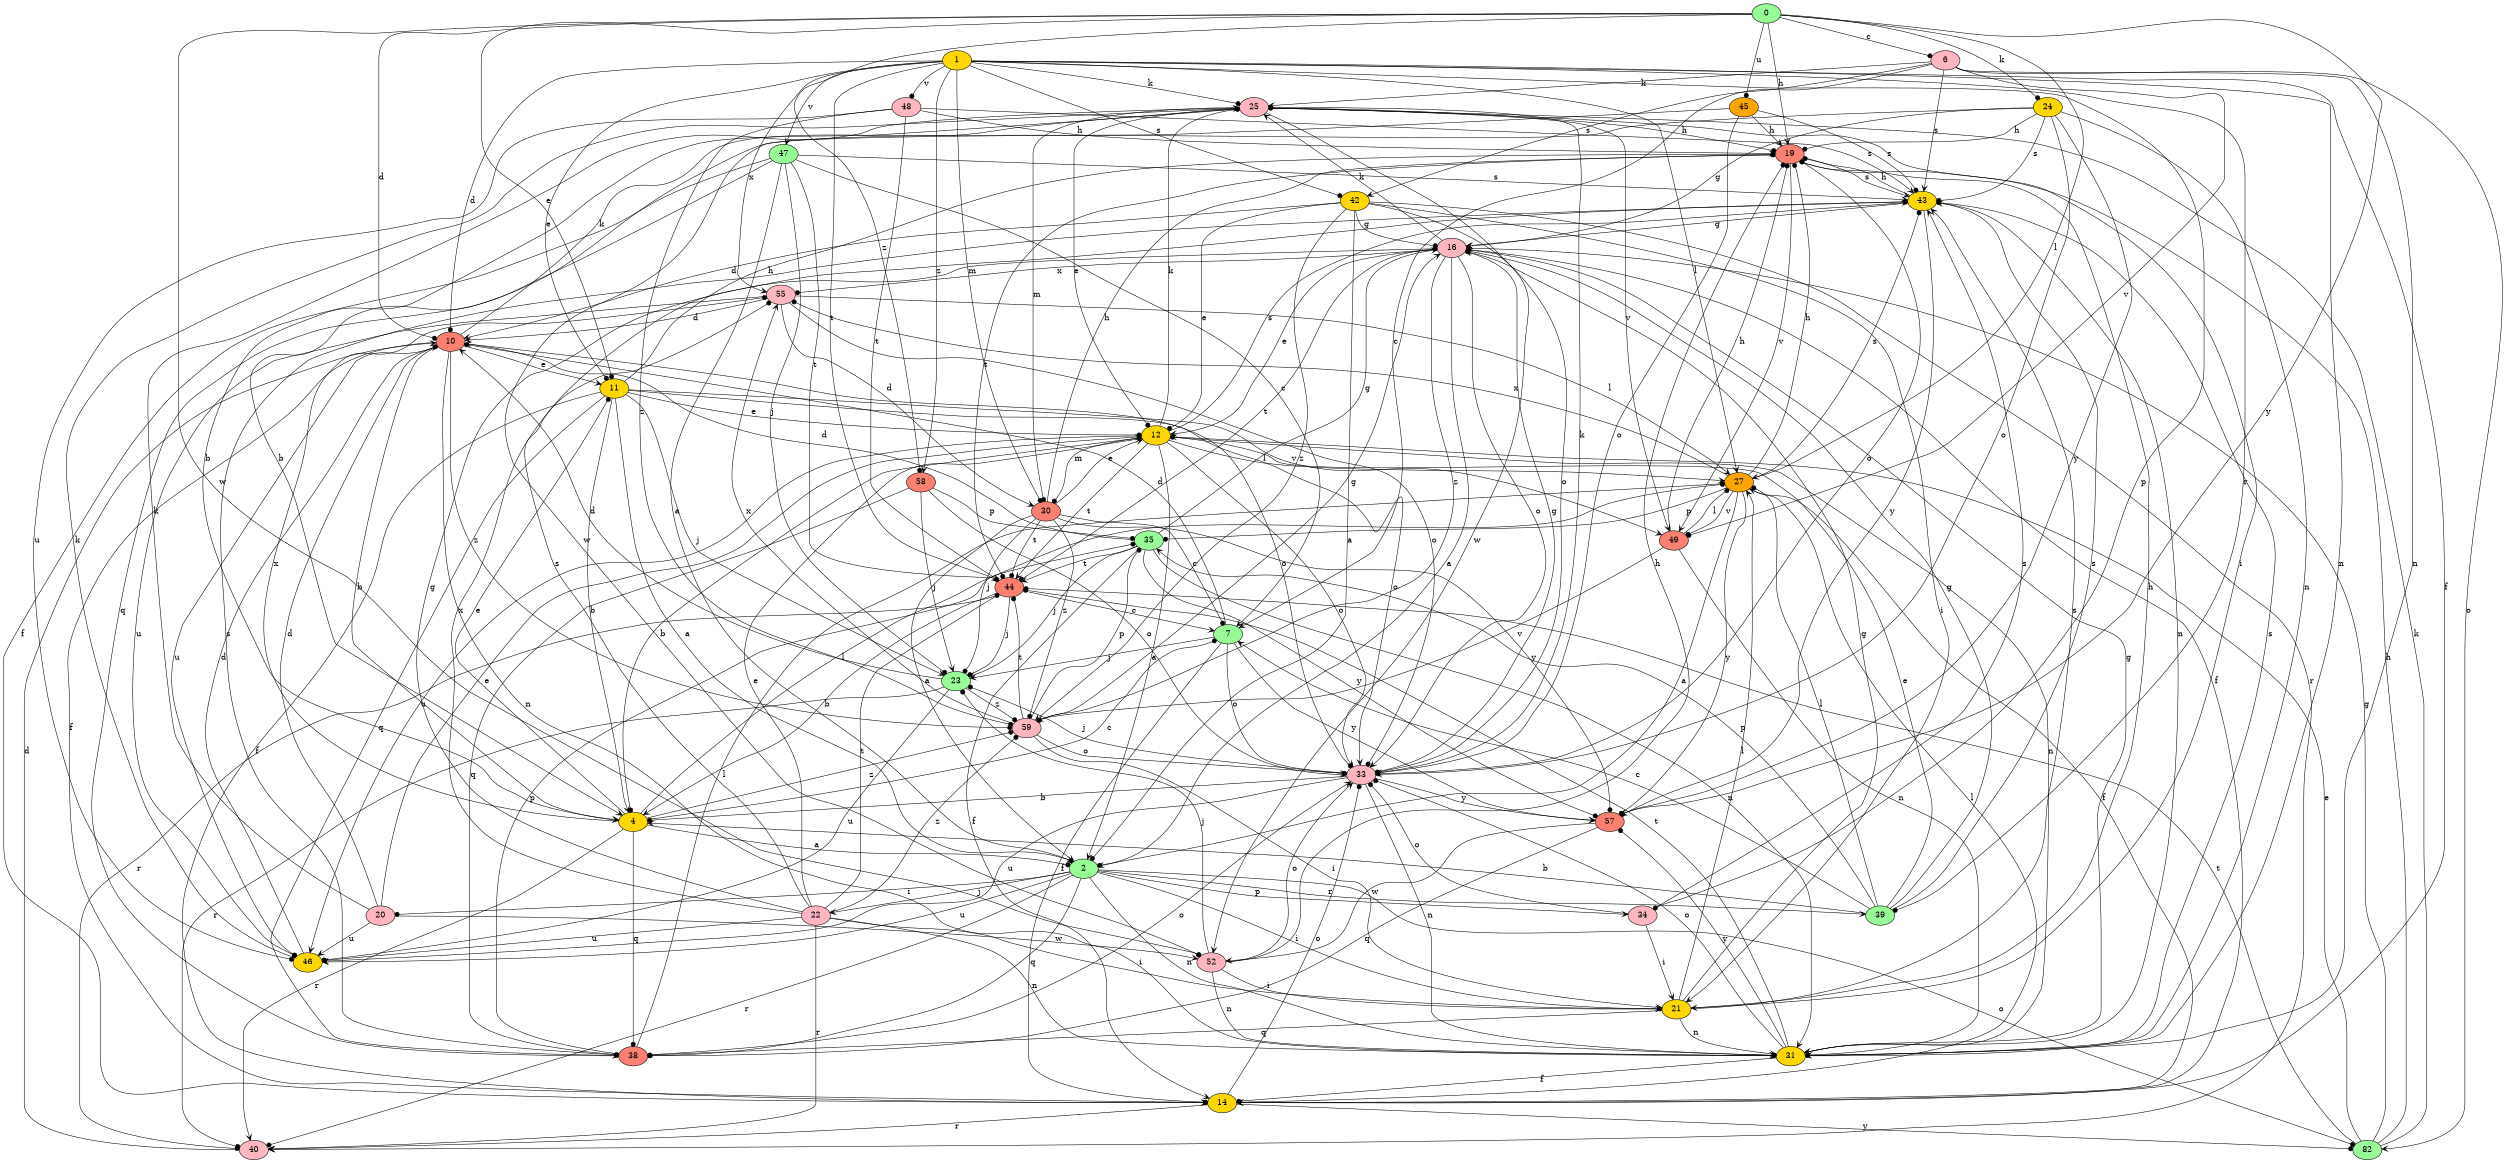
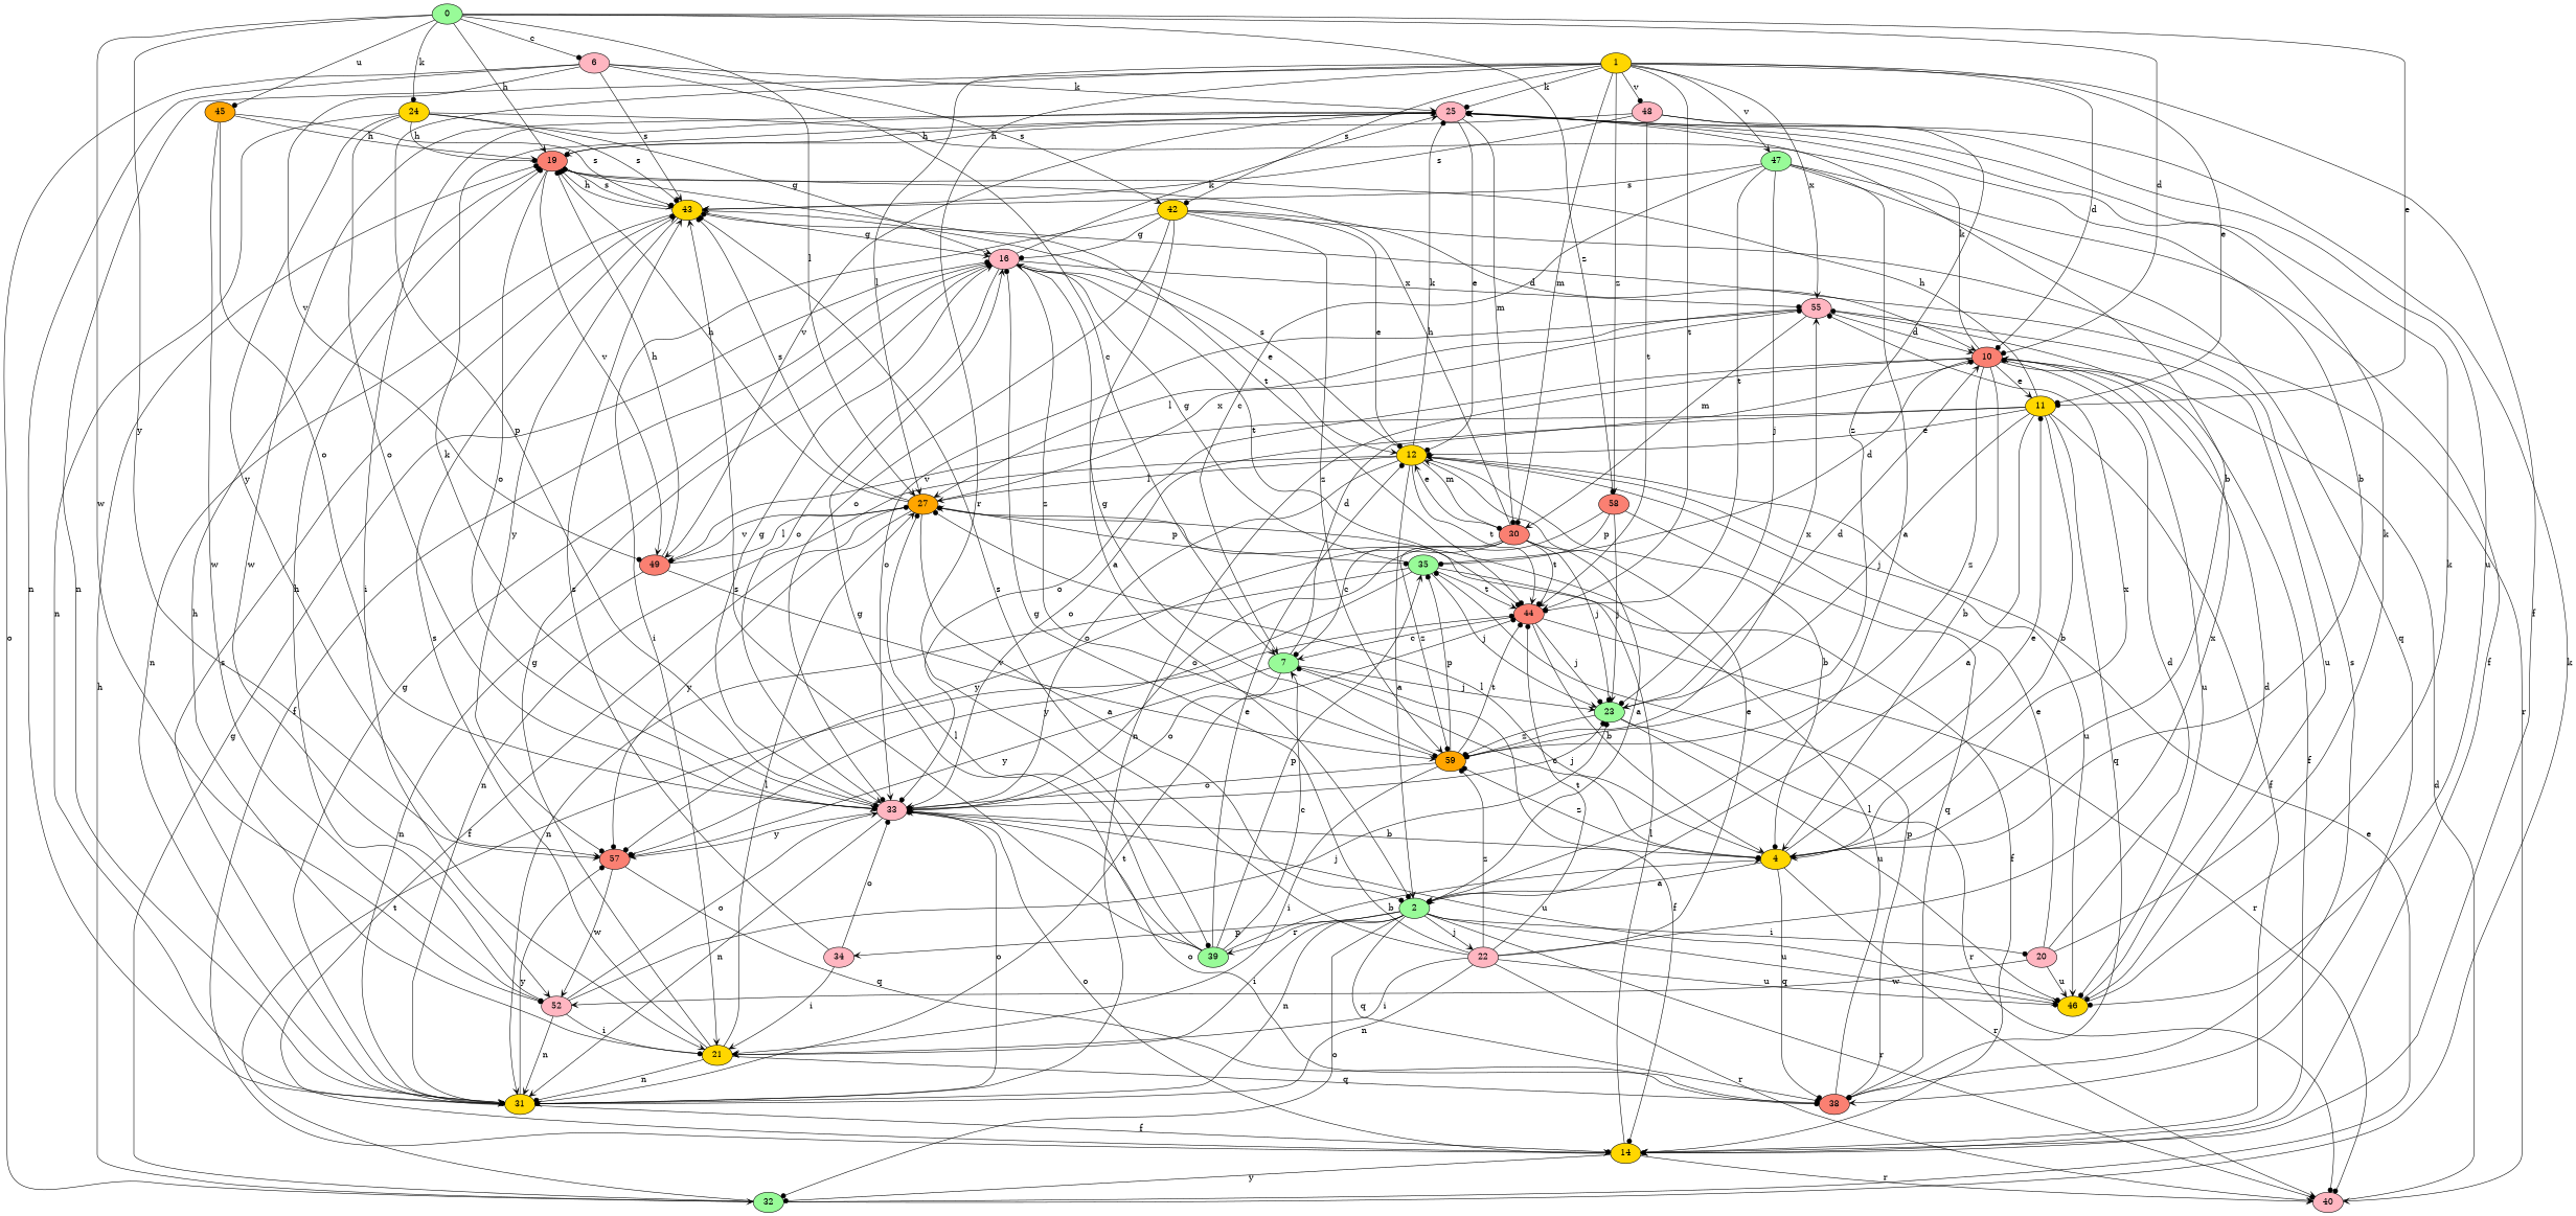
  strict digraph {
    node [fillcolor=lightpink style=filled]
    edge [arrowhead=dot]
    0 [fillcolor=palegreen]
    6
    10 [fillcolor=salmon]
    11 [fillcolor=gold]
    19 [fillcolor=salmon]
    24 [fillcolor=gold]
    27 [fillcolor=orange]
    45 [fillcolor=orange]
    52
    57 [fillcolor=salmon]
    58 [fillcolor=salmon]
    25
    31 [fillcolor=gold]
    42 [fillcolor=gold]
-   32 [fillcolor=palegreen label=82]
+   32 [fillcolor=palegreen]
    7 [fillcolor=palegreen]
    43 [fillcolor=gold]
    49 [fillcolor=salmon]
    14 [fillcolor=gold]
    46 [fillcolor=gold]
    4 [fillcolor=gold]
-   59
+   59 [fillcolor=orange]
    33
    2 [fillcolor=palegreen]
    38 [fillcolor=salmon]
    23 [fillcolor=palegreen]
    12 [fillcolor=gold]
    44 [fillcolor=salmon]
    16
    55
    35 [fillcolor=palegreen]
    21 [fillcolor=gold]
    1 [fillcolor=gold]
    30 [fillcolor=salmon]
    34
    39 [fillcolor=palegreen]
    47 [fillcolor=palegreen]
    48
    40
    20
    22
    0 -> 6 [label=c]
    0 -> 10 [label=d]
    0 -> 11 [label=e]
    0 -> 19 [arrowhead=vee label=h]
    0 -> 24 [label=k]
    0 -> 27 [arrowhead=vee label=l]
    0 -> 45 [label=u]
    0 -> 52 [label=w]
    0 -> 57 [arrowhead=vee label=y]
    0 -> 58 [label=z]
    6 -> 25 [arrowhead=vee label=k]
    6 -> 31 [label=n]
    6 -> 42 [arrowhead=vee label=s]
    6 -> 32 [arrowhead=vee label=o]
    6 -> 7 [arrowhead=vee label=c]
    6 -> 43 [arrowhead=vee label=s]
    6 -> 49 [label=v]
    10 -> 11 [arrowhead=vee label=e]
    10 -> 25 [label=k]
    10 -> 31 [label=n]
    10 -> 14 [arrowhead=vee label=f]
    10 -> 46 [label=u]
    10 -> 4 [arrowhead=vee label=b]
    10 -> 59 [label=z]
    10 -> 33 [label=o]
    11 -> 19 [label=h]
    11 -> 49 [arrowhead=vee label=v]
    11 -> 14 [arrowhead=vee label=f]
    11 -> 4 [arrowhead=vee label=b]
    11 -> 33 [arrowhead=vee label=o]
    11 -> 2 [arrowhead=vee label=a]
    11 -> 38 [label=q]
    11 -> 23 [arrowhead=vee label=j]
    11 -> 12 [label=e]
    19 -> 43 [arrowhead=vee label=s]
    19 -> 49 [arrowhead=vee label=v]
    19 -> 33 [label=o]
    19 -> 44 [label=t]
    24 -> 19 [label=h]
    24 -> 57 [arrowhead=vee label=y]
    24 -> 31 [arrowhead=vee label=n]
    24 -> 43 [label=s]
    24 -> 4 [arrowhead=vee label=b]
    24 -> 33 [arrowhead=vee label=o]
    24 -> 16 [arrowhead=vee label=g]
    27 -> 19 [label=h]
    27 -> 57 [label=y]
    27 -> 43 [label=s]
    27 -> 49 [label=v]
    27 -> 14 [arrowhead=vee label=f]
    27 -> 2 [label=a]
    27 -> 55 [label=x]
    27 -> 35 [label=p]
    45 -> 19 [arrowhead=vee label=h]
    45 -> 52 [label=w]
    45 -> 43 [label=s]
    45 -> 33 [arrowhead=vee label=o]
    52 -> 19 [label=h]
    52 -> 31 [arrowhead=vee label=n]
    52 -> 33 [arrowhead=vee label=o]
    52 -> 23 [label=j]
    52 -> 21 [label=i]
    57 -> 52 [arrowhead=vee label=w]
    57 -> 38 [label=q]
    58 -> 33 [arrowhead=vee label=o]
    58 -> 38 [label=q]
    58 -> 23 [arrowhead=vee label=j]
    58 -> 35 [label=p]
    25 -> 19 [label=h]
    25 -> 52 [arrowhead=vee label=w]
    25 -> 49 [arrowhead=vee label=v]
    25 -> 4 [arrowhead=vee label=b]
    25 -> 12 [label=e]
    25 -> 21 [arrowhead=vee label=i]
    25 -> 30 [label=m]
    31 -> 57 [label=y]
    31 -> 43 [label=s]
    31 -> 14 [label=f]
    31 -> 33 [label=o]
    31 -> 44 [label=t]
    31 -> 16 [label=g]
    42 -> 10 [arrowhead=vee label=d]
    42 -> 59 [arrowhead=vee label=z]
    42 -> 33 [label=o]
    42 -> 2 [label=a]
    42 -> 12 [label=e]
    42 -> 16 [label=g]
    42 -> 21 [arrowhead=vee label=i]
    42 -> 40 [arrowhead=vee label=r]
    32 -> 19 [label=h]
    32 -> 25 [label=k]
    32 -> 12 [arrowhead=vee label=e]
    32 -> 44 [label=t]
    32 -> 16 [label=g]
    7 -> 10 [label=d]
    7 -> 57 [arrowhead=vee label=y]
    7 -> 14 [label=f]
    7 -> 33 [arrowhead=vee label=o]
    7 -> 23 [arrowhead=vee label=j]
    43 -> 19 [label=h]
    43 -> 57 [label=y]
    43 -> 31 [arrowhead=vee label=n]
    43 -> 16 [arrowhead=vee label=g]
    49 -> 19 [label=h]
    49 -> 27 [label=l]
    49 -> 31 [label=n]
    49 -> 59 [arrowhead=vee label=v]
    14 -> 27 [arrowhead=vee label=l]
    14 -> 32 [label=y]
    14 -> 33 [label=o]
    14 -> 40 [arrowhead=vee label=r]
    46 -> 10 [arrowhead=vee label=d]
    46 -> 25 [arrowhead=vee label=k]
    4 -> 11 [label=e]
    4 -> 27 [label=l]
    4 -> 7 [label=c]
    4 -> 59 [label=z]
    4 -> 2 [label=a]
    4 -> 38 [label=q]
    4 -> 55 [label=x]
    4 -> 40 [arrowhead=vee label=r]
    59 -> 33 [label=o]
    59 -> 44 [label=t]
    59 -> 16 [arrowhead=vee label=g]
    59 -> 55 [arrowhead=vee label=x]
    59 -> 35 [label=p]
    59 -> 21 [arrowhead=vee label=i]
    33 -> 57 [arrowhead=vee label=y]
    33 -> 25 [label=k]
    33 -> 31 [arrowhead=vee label=n]
    33 -> 46 [arrowhead=vee label=u]
    33 -> 4 [label=b]
    33 -> 23 [label=j]
    33 -> 16 [arrowhead=vee label=g]
    2 -> 31 [label=n]
    2 -> 32 [label=o]
    2 -> 46 [arrowhead=vee label=u]
    2 -> 38 [label=q]
    2 -> 21 [arrowhead=vee label=i]
    2 -> 34 [arrowhead=vee label=p]
    2 -> 39 [arrowhead=vee label=r]
    2 -> 40 [label=r]
    2 -> 20 [label=i]
    2 -> 22 [arrowhead=vee label=j]
    38 -> 27 [label=l]
    38 -> 43 [label=s]
    38 -> 33 [arrowhead=vee label=o]
    38 -> 35 [label=p]
    23 -> 10 [arrowhead=vee label=d]
    23 -> 46 [label=u]
    23 -> 59 [label=z]
    23 -> 40 [label=r]
    12 -> 27 [arrowhead=vee label=l]
    12 -> 25 [label=k]
    12 -> 31 [arrowhead=vee label=n]
    12 -> 43 [arrowhead=vee label=s]
    12 -> 46 [arrowhead=vee label=u]
    12 -> 4 [label=b]
    12 -> 33 [arrowhead=vee label=o]
    12 -> 2 [arrowhead=vee label=a]
    12 -> 44 [arrowhead=vee label=t]
    12 -> 30 [label=m]
    44 -> 7 [arrowhead=vee label=c]
    44 -> 4 [arrowhead=vee label=b]
    44 -> 23 [label=j]
    44 -> 40 [label=r]
    16 -> 25 [arrowhead=vee label=k]
    16 -> 14 [arrowhead=vee label=f]
    16 -> 59 [label=z]
    16 -> 33 [arrowhead=vee label=o]
-   16 -> 2 [arrowhead=vee label=a]
    16 -> 12 [arrowhead=vee label=e]
    16 -> 44 [label=t]
    16 -> 55 [label=x]
    55 -> 10 [arrowhead=vee label=d]
    55 -> 27 [arrowhead=vee label=l]
    55 -> 46 [label=u]
-   55 -> 33 [label=o]
-   55 -> 30 [arrowhead=vee label=d]
+   55 -> 33 [arrowhead=vee label=o]
+   55 -> 30 [arrowhead=vee label=m]
    35 -> 10 [arrowhead=vee label=d]
    35 -> 57 [label=y]
    35 -> 31 [arrowhead=vee label=n]
    35 -> 14 [arrowhead=vee label=f]
    35 -> 23 [arrowhead=vee label=j]
    35 -> 44 [arrowhead=vee label=t]
    35 -> 16 [arrowhead=vee label=g]
    21 -> 19 [label=h]
    21 -> 27 [arrowhead=vee label=l]
-   21 -> 31 [arrowhead=vee label=n]
+   21 -> 31 [label=n]
    21 -> 43 [arrowhead=vee label=s]
    21 -> 38 [label=q]
    21 -> 16 [label=g]
    1 -> 10 [label=d]
    1 -> 11 [label=e]
    1 -> 27 [arrowhead=vee label=l]
    1 -> 58 [arrowhead=vee label=z]
    1 -> 25 [label=k]
    1 -> 31 [arrowhead=vee label=n]
    1 -> 42 [label=s]
    1 -> 14 [arrowhead=vee label=f]
    1 -> 44 [arrowhead=vee label=t]
    1 -> 55 [arrowhead=vee label=x]
    1 -> 30 [label=m]
-   1 -> 34 [label=p]
+   1 -> 33 [label=p]
    1 -> 39 [label=r]
    1 -> 47 [arrowhead=vee label=v]
    1 -> 48 [label=v]
    30 -> 19 [label=h]
    30 -> 57 [label=y]
    30 -> 7 [label=c]
    30 -> 59 [label=z]
    30 -> 2 [arrowhead=vee label=a]
    30 -> 23 [label=j]
    30 -> 12 [arrowhead=vee label=e]
    30 -> 44 [label=t]
    34 -> 43 [arrowhead=vee label=s]
    34 -> 33 [label=o]
    34 -> 21 [arrowhead=vee label=i]
    39 -> 27 [label=l]
    39 -> 7 [arrowhead=vee label=c]
    39 -> 43 [arrowhead=vee label=s]
    39 -> 4 [arrowhead=vee label=b]
    39 -> 12 [label=e]
    39 -> 16 [arrowhead=vee label=g]
    39 -> 35 [arrowhead=vee label=p]
    47 -> 7 [arrowhead=vee label=c]
    47 -> 43 [arrowhead=vee label=s]
    47 -> 14 [label=f]
    47 -> 2 [label=a]
    47 -> 38 [arrowhead=vee label=q]
    47 -> 23 [label=j]
    47 -> 44 [label=t]
    48 -> 19 [arrowhead=vee label=h]
    48 -> 43 [arrowhead=vee label=s]
    48 -> 46 [label=u]
    48 -> 59 [label=z]
    48 -> 44 [arrowhead=vee label=t]
    40 -> 10 [arrowhead=vee label=d]
    20 -> 10 [label=d]
    20 -> 52 [arrowhead=vee label=w]
    20 -> 25 [arrowhead=vee label=k]
    20 -> 46 [arrowhead=vee label=u]
    20 -> 12 [arrowhead=vee label=e]
    22 -> 31 [arrowhead=vee label=n]
    22 -> 43 [label=s]
    22 -> 46 [label=u]
    22 -> 59 [label=z]
    22 -> 12 [arrowhead=vee label=e]
    22 -> 44 [label=t]
    22 -> 16 [label=g]
    22 -> 55 [label=x]
    22 -> 21 [arrowhead=vee label=i]
    22 -> 40 [arrowhead=vee label=r]
  }
